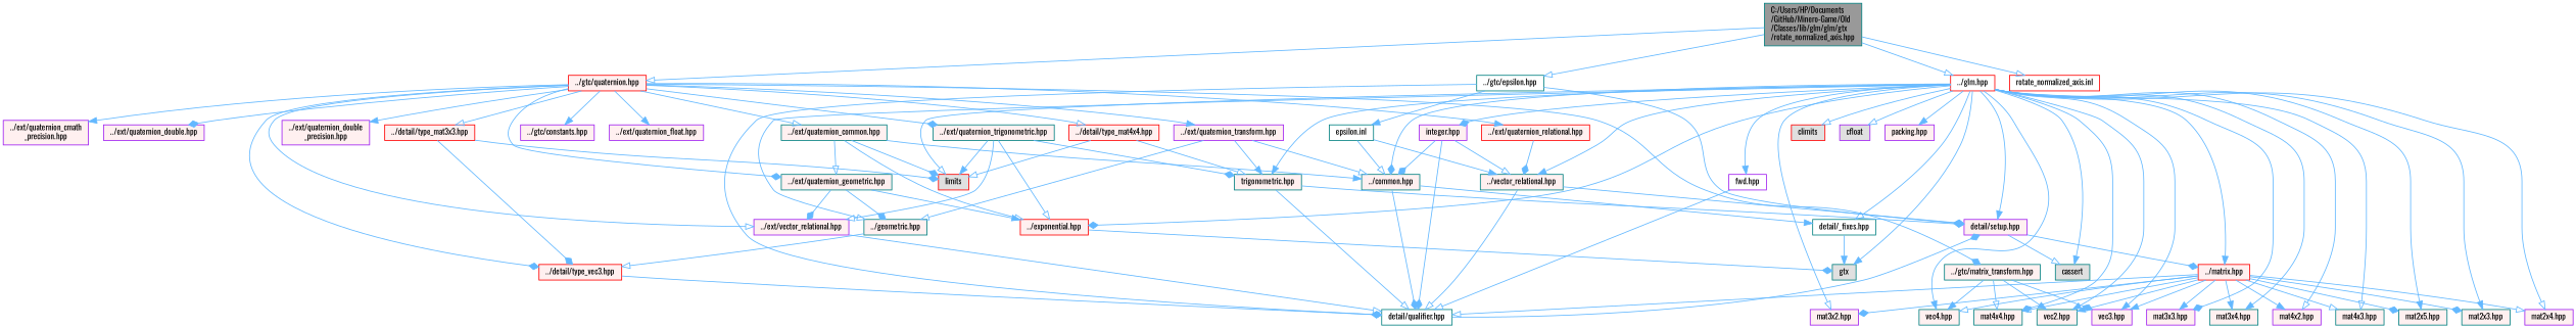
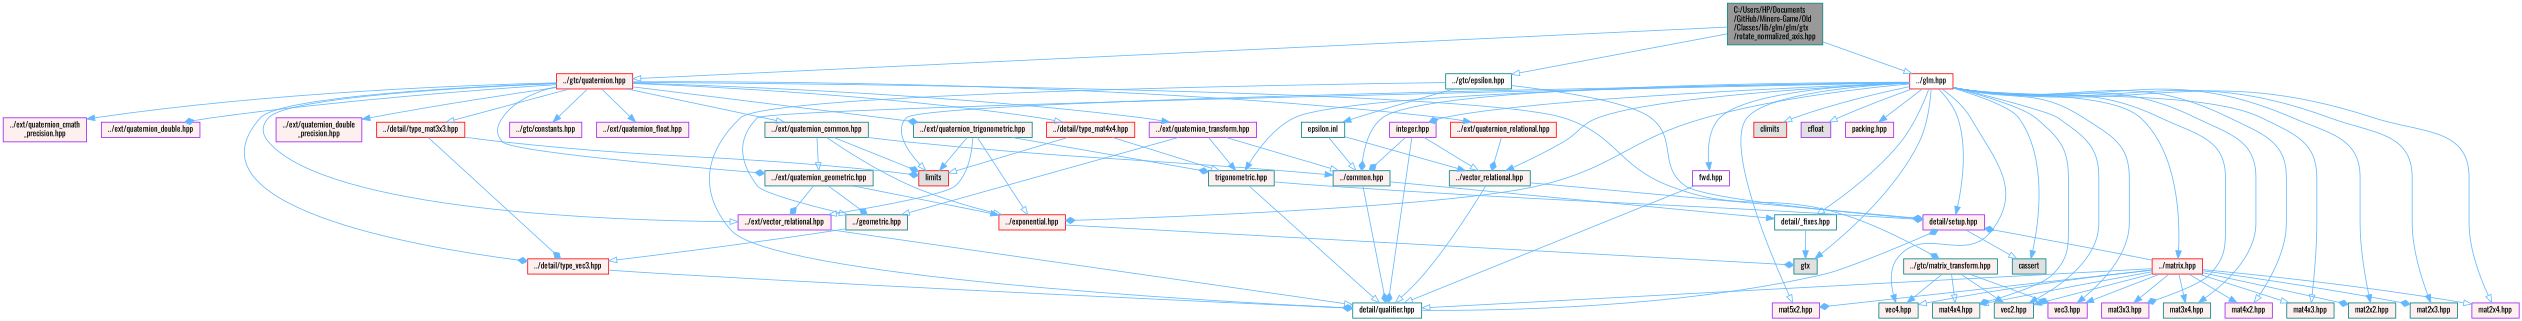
  digraph {
    fontname=Oswald
    node [color=teal fillcolor="#FFF0F0" fontname=Oswald fontsize=10 shape=box style=filled]
    edge [arrowhead=onormal color=steelblue1 fontname=Oswald fontsize=10 labelfontname=Helvetica labelfontsize=10 style=solid]
    n1 [fillcolor=grey60 fontcolor=black height=0.2 label="C:/Users/HP/Documents\l/GitHub/Minero-Game/Old\l/Classes/lib/glm/glm/gtx\l/rotate_normalized_axis.hpp" width=0.4]
    n2 [color=red fillcolor=white height=0.2 label="../glm.hpp" width=0.4]
    n3 [fillcolor=white height=0.2 label="../gtc/epsilon.hpp" width=0.4]
    n4 [color=red height=0.2 label="../gtc/quaternion.hpp" width=0.4]
-   n5 [color=red fillcolor=white height=0.2 label="rotate_normalized_axis.inl" width=0.4]
    n6 [fillcolor=white height=0.2 label="detail/_fixes.hpp" width=0.4]
    n7 [fillcolor="#E0E0E0" height=0.2 label=gtx width=0.4]
    n8 [color=purple height=0.2 label="detail/setup.hpp" width=0.4]
    n9 [fillcolor="#E0E0E0" height=0.2 label=cassert width=0.4]
    n10 [color=red fillcolor="#E0E0E0" height=0.2 label=climits width=0.4]
    n11 [color=purple fillcolor="#E0E0E0" height=0.2 label=cfloat width=0.4]
    n12 [color=red fillcolor="#E0E0E0" height=0.2 label=limits width=0.4]
    n13 [color=purple fillcolor=white height=0.2 label="fwd.hpp" width=0.4]
    n14 [height=0.2 label="vec2.hpp" width=0.4]
    n15 [color=purple height=0.2 label="vec3.hpp" width=0.4]
    n16 [height=0.2 label="vec4.hpp" width=0.4]
-   n17 [height=0.2 label="mat2x5.hpp" width=0.4]
+   n17 [height=0.2 label="mat2x2.hpp" width=0.4]
    n18 [height=0.2 label="mat2x3.hpp" width=0.4]
    n19 [color=purple height=0.2 label="mat2x4.hpp" width=0.4]
-   n20 [color=purple height=0.2 label="mat3x2.hpp" width=0.4]
+   n20 [color=purple height=0.2 label="mat5x2.hpp" width=0.4]
    n21 [color=purple height=0.2 label="mat3x3.hpp" width=0.4]
    n22 [height=0.2 label="mat3x4.hpp" width=0.4]
    n23 [color=purple height=0.2 label="mat4x2.hpp" width=0.4]
    n24 [height=0.2 label="mat4x3.hpp" width=0.4]
    n25 [height=0.2 label="mat4x4.hpp" width=0.4]
    n26 [height=0.2 label="trigonometric.hpp" width=0.4]
    n27 [color=red height=0.2 label="../exponential.hpp" width=0.4]
    n28 [height=0.2 label="../common.hpp" width=0.4]
    n29 [color=purple height=0.2 label="packing.hpp" width=0.4]
    n30 [height=0.2 label="../geometric.hpp" width=0.4]
    n31 [color=red height=0.2 label="../matrix.hpp" width=0.4]
    n32 [height=0.2 label="../vector_relational.hpp" width=0.4]
    n33 [color=purple height=0.2 label="integer.hpp" width=0.4]
    n34 [fillcolor=white height=0.2 label="detail/qualifier.hpp" width=0.4]
    n35 [fillcolor=white height=0.2 label="epsilon.inl" width=0.4]
    n36 [color=red height=0.2 label="../detail/type_vec3.hpp" width=0.4]
    n37 [color=purple height=0.2 label="../gtc/constants.hpp" width=0.4]
    n38 [height=0.2 label="../gtc/matrix_transform.hpp" width=0.4]
    n39 [color=purple height=0.2 label="../ext/vector_relational.hpp" width=0.4]
    n40 [height=0.2 label="../ext/quaternion_common.hpp" width=0.4]
    n41 [height=0.2 label="../ext/quaternion_geometric.hpp" width=0.4]
    n42 [color=purple height=0.2 label="../ext/quaternion_float.hpp" width=0.4]
    n43 [color=purple height=0.2 label="../ext/quaternion_cmath\l_precision.hpp" width=0.4]
    n44 [color=purple height=0.2 label="../ext/quaternion_double.hpp" width=0.4]
    n45 [color=purple height=0.2 label="../ext/quaternion_double\l_precision.hpp" width=0.4]
    n46 [color=red height=0.2 label="../ext/quaternion_relational.hpp" width=0.4]
    n47 [height=0.2 label="../ext/quaternion_trigonometric.hpp" width=0.4]
    n48 [color=purple height=0.2 label="../ext/quaternion_transform.hpp" width=0.4]
    n49 [color=red height=0.2 label="../detail/type_mat3x3.hpp" width=0.4]
    n50 [color=red height=0.2 label="../detail/type_mat4x4.hpp" width=0.4]
    n1 -> n2
    n1 -> n3
    n1 -> n4
-   n1 -> n5
    n2 -> n6
    n2 -> n7 [arrowhead=normal]
    n2 -> n8 [arrowhead=normal]
    n2 -> n9 [arrowhead=normal]
    n2 -> n10
    n2 -> n11
    n2 -> n12
    n2 -> n13 [arrowhead=normal]
    n2 -> n14 [arrowhead=normal]
    n2 -> n15 [arrowhead=normal]
    n2 -> n16 [arrowhead=normal]
    n2 -> n17 [arrowhead=normal]
    n2 -> n18 [arrowhead=normal]
    n2 -> n19
    n2 -> n20
    n2 -> n21 [arrowhead=diamond]
    n2 -> n22 [arrowhead=normal]
    n2 -> n23
    n2 -> n24
    n2 -> n25 [arrowhead=diamond]
    n2 -> n26 [arrowhead=normal]
    n2 -> n27 [arrowhead=diamond]
    n2 -> n28 [arrowhead=diamond]
    n2 -> n29 [arrowhead=normal]
    n2 -> n30
    n2 -> n31 [arrowhead=normal]
    n2 -> n32 [arrowhead=normal]
    n2 -> n33 [arrowhead=diamond]
    n3 -> n8 [arrowhead=diamond]
    n3 -> n34 [arrowhead=diamond]
    n3 -> n35 [arrowhead=normal]
    n4 -> n36 [arrowhead=diamond]
    n4 -> n37 [arrowhead=normal]
    n4 -> n38 [arrowhead=diamond]
    n4 -> n39
    n4 -> n40
    n4 -> n41 [arrowhead=diamond]
    n4 -> n42 [arrowhead=normal]
    n4 -> n43 [arrowhead=normal]
    n4 -> n44 [arrowhead=diamond]
    n4 -> n45 [arrowhead=normal]
    n4 -> n46 [arrowhead=normal]
    n4 -> n47 [arrowhead=diamond]
    n4 -> n48 [arrowhead=normal]
    n4 -> n49
    n4 -> n50
    n6 -> n7 [arrowhead=normal]
    n8 -> n9
    n13 -> n34
    n26 -> n8 [arrowhead=diamond]
    n26 -> n34
    n27 -> n7 [arrowhead=diamond]
    n28 -> n6 [arrowhead=normal]
    n28 -> n34 [arrowhead=diamond]
    n30 -> n36
-   n8 -> n31 [arrowhead=diamond]
+   n31 -> n8 [arrowhead=diamond]
    n31 -> n14 [arrowhead=normal]
    n31 -> n15 [arrowhead=normal]
    n31 -> n16
    n31 -> n17 [arrowhead=diamond]
    n31 -> n18 [arrowhead=diamond]
    n31 -> n19
    n31 -> n20 [arrowhead=diamond]
    n31 -> n21 [arrowhead=normal]
    n31 -> n22 [arrowhead=normal]
    n31 -> n23 [arrowhead=normal]
    n31 -> n24
    n31 -> n25
    n31 -> n34
    n32 -> n8 [arrowhead=diamond]
    n32 -> n34
    n33 -> n28 [arrowhead=diamond]
    n33 -> n32
    n33 -> n34 [arrowhead=diamond]
    n34 -> n8 [arrowhead=diamond]
    n35 -> n28
    n35 -> n32 [arrowhead=normal]
    n36 -> n34 [arrowhead=diamond]
    n38 -> n14 [arrowhead=normal]
    n38 -> n15 [arrowhead=diamond]
    n38 -> n16 [arrowhead=normal]
    n38 -> n25
    n39 -> n34
    n40 -> n12 [arrowhead=diamond]
    n40 -> n27
    n40 -> n28 [arrowhead=normal]
    n40 -> n41
    n41 -> n27 [arrowhead=normal]
    n41 -> n30 [arrowhead=diamond]
    n41 -> n39 [arrowhead=diamond]
    n46 -> n32 [arrowhead=diamond]
    n47 -> n12 [arrowhead=normal]
    n47 -> n26 [arrowhead=diamond]
    n47 -> n27
    n47 -> n39
    n48 -> n26 [arrowhead=normal]
    n48 -> n28
    n48 -> n30
    n49 -> n12 [arrowhead=diamond]
    n49 -> n36 [arrowhead=diamond]
    n50 -> n12
    n50 -> n26
  }
